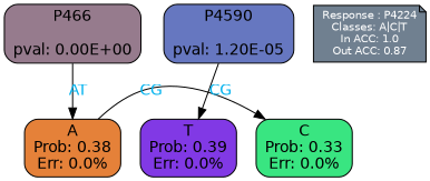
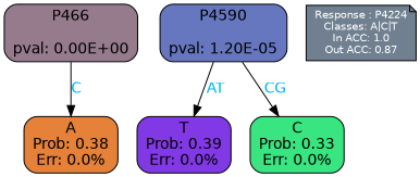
  digraph {
    ranksep=equally
    splines=polylines
    node [color=black fontname=helvetica shape=box style="filled, rounded"]
    edge [fontcolor=deepskyblue2 fontname=helvetica]
    n1 [fillcolor="#8139e5" label="T\nProb: 0.39\nErr: 0.0%"]
    n2 [fillcolor="#39e581" label="C\nProb: 0.33\nErr: 0.0%"]
    n3 [fillcolor="#e58139" label="A\nProb: 0.38\nErr: 0.0%"]
    n4 [align=left fillcolor=slategray fontcolor=white fontsize=10 label="Response : P4224\nClasses: A|C|T\nIn ACC: 1.0\nOut ACC: 0.87\n" shape=note style=filled]
    n5 [fillcolor="#967b8d" label="P466\n\npval: 0.00E+00"]
    n6 [fillcolor="#6677c0" label="P4590\n\npval: 1.20E-05"]
    subgraph sub_1 {
      rank=same
      n1
      n2
      n3
    }
    subgraph sub_2 {
      rank=same
      n4
      n5
    }
-   n5 -> n3 [label=AT]
-   n6 -> n1 [label=CG]
-   n3 -> n2 [label=CG]
+   n5 -> n3 [label=C]
+   n6 -> n1 [label=AT]
+   n6 -> n2 [label=CG]
  }
